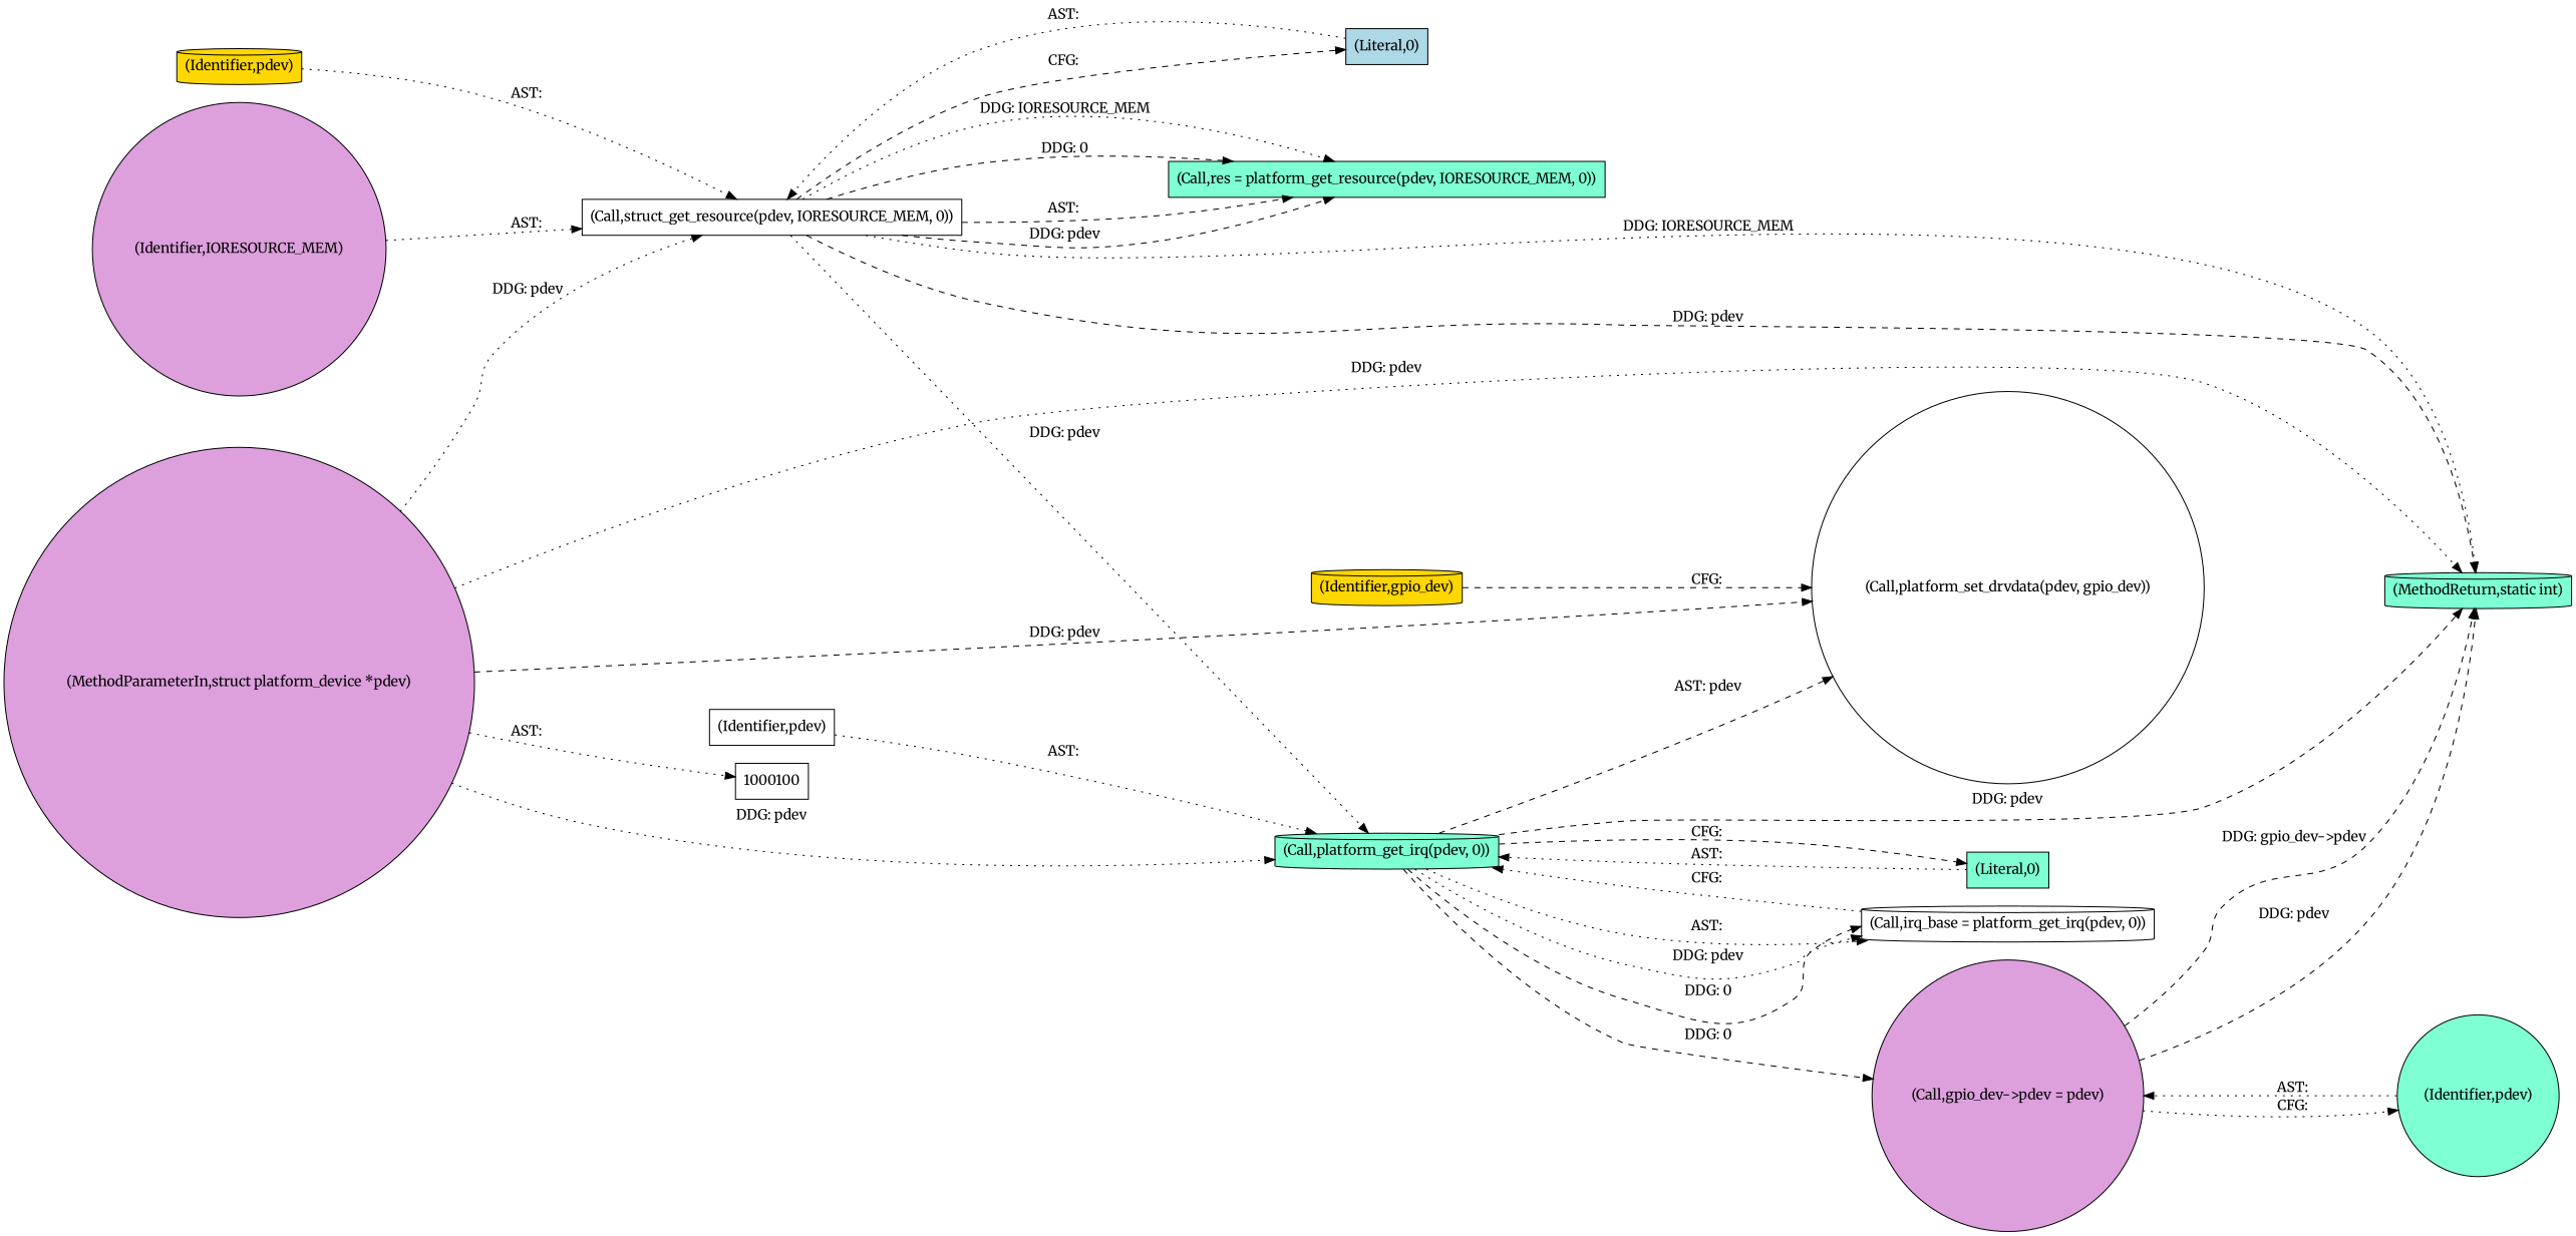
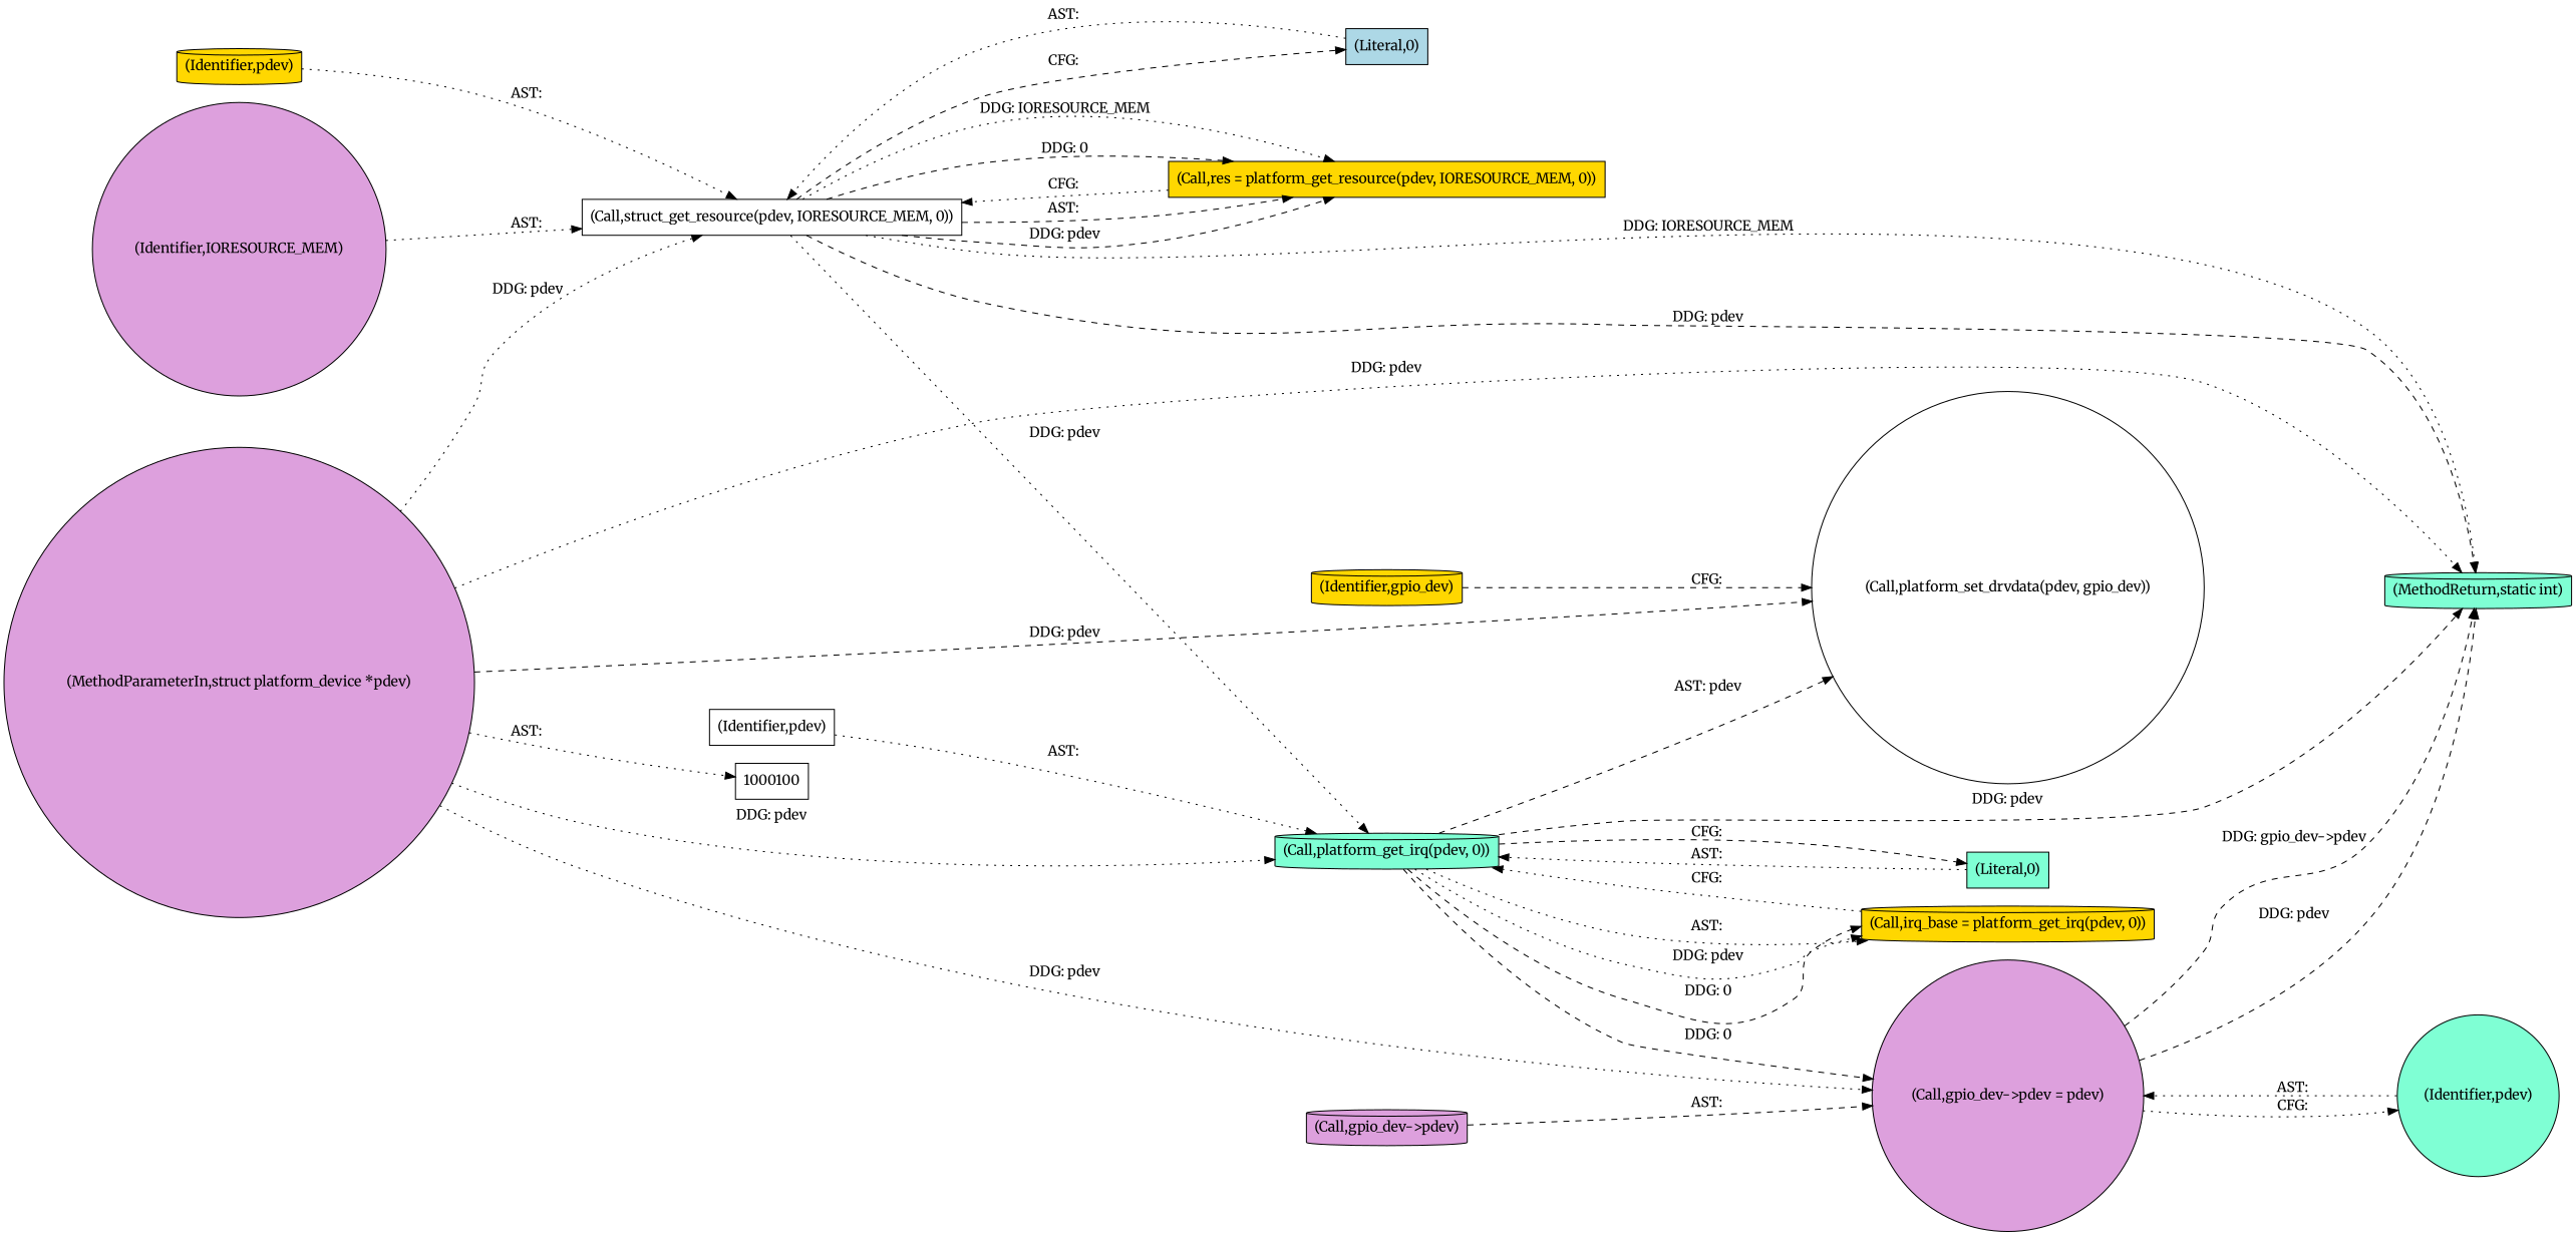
  digraph {
    fontname=Merriweather
    rankdir=LR
    node [fillcolor=white fontname=Merriweather shape=cylinder style=filled]
    edge [fontname=Merriweather style=dotted]
    n1 [fillcolor=plum label="(Call,gpio_dev->pdev = pdev)" shape=circle]
    n2 [fillcolor=aquamarine label="(MethodReturn,static int)"]
    n3 [fillcolor=aquamarine label="(Identifier,pdev)" shape=circle]
    n4 [fillcolor=aquamarine label="(Call,platform_get_irq(pdev, 0))"]
    n5 [fillcolor=aquamarine label="(Literal,0)" shape=box]
    n6 [label="(Call,platform_set_drvdata(pdev, gpio_dev))" shape=circle]
-   n7 [label="(Call,irq_base = platform_get_irq(pdev, 0))"]
+   n7 [fillcolor=gold label="(Call,irq_base = platform_get_irq(pdev, 0))"]
    n8 [label="(Call,struct_get_resource(pdev, IORESOURCE_MEM, 0))" shape=box]
-   n9 [fillcolor=aquamarine label="(Call,res = platform_get_resource(pdev, IORESOURCE_MEM, 0))" shape=box]
+   n9 [fillcolor=gold label="(Call,res = platform_get_resource(pdev, IORESOURCE_MEM, 0))" shape=box]
    n10 [fillcolor=lightblue label="(Literal,0)" shape=box]
    n11 [fillcolor=plum label="(MethodParameterIn,struct platform_device *pdev)" shape=circle]
    1000100 [shape=box]
    n13 [label="(Identifier,pdev)" shape=box]
    n14 [fillcolor=gold label="(Identifier,pdev)"]
+   n15 [fillcolor=plum label="(Call,gpio_dev->pdev)"]
    n16 [fillcolor=gold label="(Identifier,gpio_dev)"]
    n17 [fillcolor=plum label="(Identifier,IORESOURCE_MEM)" shape=circle]
    n1 -> n2 [label="DDG: pdev" style=dashed]
    n1 -> n2 [label="DDG: gpio_dev->pdev" style=dashed]
    n1 -> n3 [label="CFG: "]
    n3 -> n1 [label="AST: "]
    n4 -> n1 [label="DDG: 0" style=dashed]
    n4 -> n2 [label="DDG: pdev" style=dashed]
    n4 -> n5 [label="CFG: " style=dashed]
    n4 -> n6 [label="AST: pdev" style=dashed]
    n4 -> n7 [label="AST: "]
    n4 -> n7 [label="DDG: pdev"]
    n4 -> n7 [label="DDG: 0" style=dashed]
    n5 -> n4 [label="AST: "]
    n7 -> n4 [label="CFG: "]
    n8 -> n2 [label="DDG: pdev" style=dashed]
    n8 -> n2 [label="DDG: IORESOURCE_MEM"]
    n8 -> n4 [label="DDG: pdev"]
    n8 -> n9 [label="AST: " style=dashed]
    n8 -> n9 [label="DDG: pdev" style=dashed]
    n8 -> n9 [label="DDG: IORESOURCE_MEM"]
    n8 -> n9 [label="DDG: 0" style=dashed]
    n8 -> n10 [label="CFG: " style=dashed]
+   n9 -> n8 [label="CFG: "]
    n10 -> n8 [label="AST: "]
+   n11 -> n1 [label="DDG: pdev"]
    n11 -> n2 [label="DDG: pdev"]
    n11 -> n4 [label="DDG: pdev"]
    n11 -> n6 [label="DDG: pdev" style=dashed]
    n11 -> n8 [label="DDG: pdev"]
    n11 -> 1000100 [label="AST: "]
    n13 -> n4 [label="AST: "]
    n14 -> n8 [label="AST: "]
+   n15 -> n1 [label="AST: " style=dashed]
    n16 -> n6 [label="CFG: " style=dashed]
    n17 -> n8 [label="AST: "]
  }
